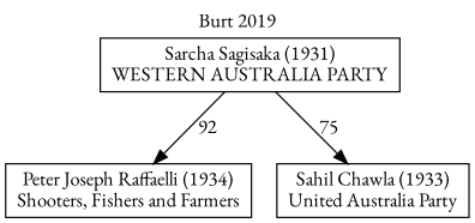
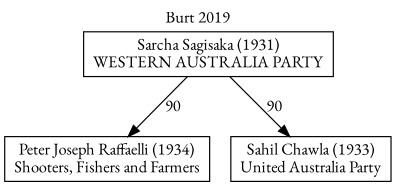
  digraph {
    fontname="EB Garamond"
    label="Burt 2019"
    labelloc=t
    mclimit=10
    node [fontname="EB Garamond" shape=box]
    edge [fontname="EB Garamond"]
    n1 [label="Peter Joseph Raffaelli (1934)\nShooters, Fishers and Farmers"]
    n2 [label="Sahil Chawla (1933)\nUnited Australia Party"]
    n3 [label="Sarcha Sagisaka (1931)\nWESTERN AUSTRALIA PARTY"]
-   n3 -> n1 [label=92]
-   n3 -> n2 [label=75]
+   n3 -> n1 [label=90]
+   n3 -> n2 [label=90]
  }
